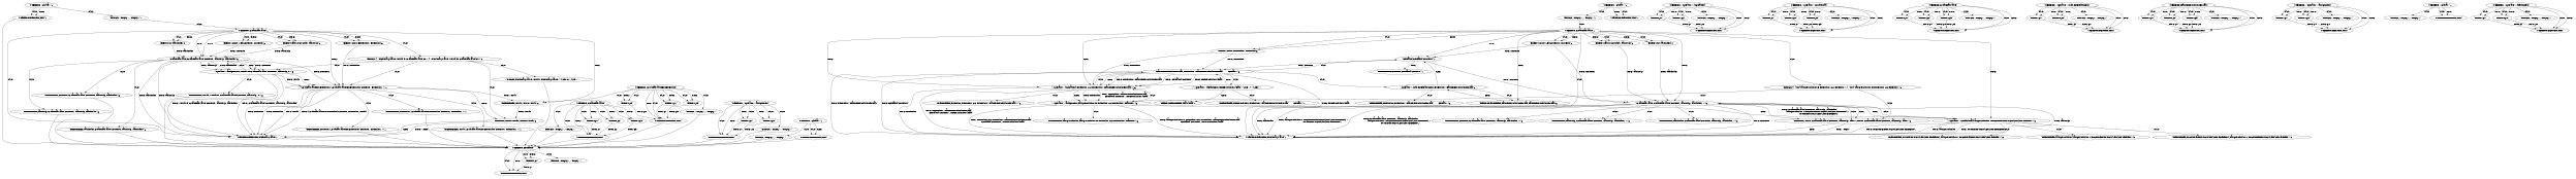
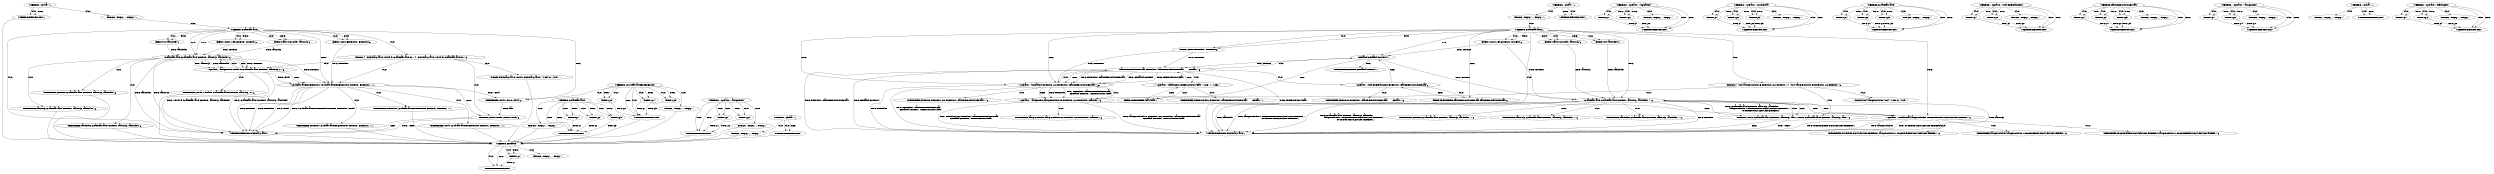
  digraph {
    n1 [label=<(METHOD,GetTabId)>]
    n2 [label=<(PARAM,p1)>]
    n3 [label=<(BLOCK,&lt;empty&gt;,&lt;empty&gt;)>]
    n4 [label=<(METHOD_RETURN,ANY)>]
    n5 [label=<(METHOD,&lt;global&gt;)<SUB>1</SUB>>]
    n6 [label=<(BLOCK,&lt;empty&gt;,&lt;empty&gt;)<SUB>1</SUB>>]
    n7 [label=<(METHOD_RETURN,ANY)<SUB>1</SUB>>]
    n8 [label=<(METHOD,CreateTabValue)<SUB>1</SUB>>]
    n9 [label=<(PARAM,const WebContents* contents)<SUB>2</SUB>>]
    n10 [label=<(PARAM,TabStripModel* tab_strip)<SUB>3</SUB>>]
    n11 [label=<(PARAM,int tab_index)<SUB>4</SUB>>]
    n12 [label=<(PARAM,const Extension* extension)<SUB>5</SUB>>]
    n13 [label=<(BLOCK,{   bool has_permission = extension &amp;&amp; extensio...,{   bool has_permission = extension &amp;&amp; extensio...)<SUB>5</SUB>>]
    n14 [label=<(&lt;operator&gt;.logicalAnd,extension &amp;&amp; extension-&gt;HasAPIPermissionForTab(...)<SUB>6</SUB>>]
    n15 [label=<(FIELD_IDENTIFIER,HasAPIPermissionForTab,HasAPIPermissionForTab)<SUB>6</SUB>>]
    n16 [label=<(GetTabId,GetTabId(contents))<SUB>7</SUB>>]
    n17 [label=<(CreateTabValue,CreateTabValue(contents, tab_strip, tab_index, ...)<SUB>8</SUB>>]
    n18 [label=<(&lt;operator&gt;.conditional,has_permission ? INCLUDE_PRIVACY_SENSITIVE_FIEL...)<SUB>9</SUB>>]
    n19 [label=<(METHOD_RETURN,DictionaryValue)<SUB>1</SUB>>]
    n20 [label=<(HasAPIPermissionForTab,extension-&gt;HasAPIPermissionForTab(       GetTab...)<SUB>6</SUB>>]
+   n21 [label="<(LOCAL,bool has_permission: bool)<SUB>6</SUB>>"]
    n22 [label=<(&lt;operator&gt;.assignment,has_permission = extension &amp;&amp; extension-&gt;HasAPI...)<SUB>6</SUB>>]
    n23 [label=<(RETURN,return CreateTabValue(contents, tab_strip, tab_...,return CreateTabValue(contents, tab_strip, tab_...)<SUB>8</SUB>>]
    n24 [label=<(IDENTIFIER,extension,extension &amp;&amp; extension-&gt;HasAPIPermissionForTab(...)<SUB>6</SUB>>]
    n25 [label=<(&lt;operator&gt;.indirectFieldAccess,extension-&gt;HasAPIPermissionForTab)<SUB>6</SUB>>]
    n26 [label=<(IDENTIFIER,contents,GetTabId(contents))<SUB>7</SUB>>]
    n27 [label=<(FIELD_IDENTIFIER,kTab,kTab)<SUB>7</SUB>>]
    n28 [label=<(IDENTIFIER,contents,CreateTabValue(contents, tab_strip, tab_index, ...)<SUB>8</SUB>>]
    n29 [label=<(IDENTIFIER,tab_strip,CreateTabValue(contents, tab_strip, tab_index, ...)<SUB>8</SUB>>]
    n30 [label=<(IDENTIFIER,tab_index,CreateTabValue(contents, tab_strip, tab_index, ...)<SUB>8</SUB>>]
    n31 [label=<(IDENTIFIER,has_permission,has_permission ? INCLUDE_PRIVACY_SENSITIVE_FIEL...)<SUB>9</SUB>>]
    n32 [label=<(IDENTIFIER,INCLUDE_PRIVACY_SENSITIVE_FIELDS,has_permission ? INCLUDE_PRIVACY_SENSITIVE_FIEL...)<SUB>9</SUB>>]
    n33 [label=<(IDENTIFIER,OMIT_PRIVACY_SENSITIVE_FIELDS,has_permission ? INCLUDE_PRIVACY_SENSITIVE_FIEL...)<SUB>10</SUB>>]
    n34 [label="<(&lt;operator&gt;.fieldAccess,APIPermission::kTab)<SUB>7</SUB>>"]
    n35 [label=<(IDENTIFIER,has_permission,has_permission = extension &amp;&amp; extension-&gt;HasAPI...)<SUB>6</SUB>>]
    n36 [label=<(IDENTIFIER,extension,extension-&gt;HasAPIPermissionForTab(       GetTab...)<SUB>6</SUB>>]
    n37 [label=<(IDENTIFIER,APIPermission,extension-&gt;HasAPIPermissionForTab(       GetTab...)<SUB>7</SUB>>]
    n38 [label=<(METHOD,&lt;operator&gt;.logicalAnd)>]
    n39 [label=<(PARAM,p1)>]
    n40 [label=<(PARAM,p2)>]
    n41 [label=<(BLOCK,&lt;empty&gt;,&lt;empty&gt;)>]
    n42 [label=<(METHOD_RETURN,ANY)>]
    n43 [label=<(METHOD,&lt;operator&gt;.conditional)>]
    n44 [label=<(PARAM,p1)>]
    n45 [label=<(PARAM,p2)>]
    n46 [label=<(PARAM,p3)>]
    n47 [label=<(BLOCK,&lt;empty&gt;,&lt;empty&gt;)>]
    n48 [label=<(METHOD_RETURN,ANY)>]
    n49 [label=<(METHOD,CreateTabValue)>]
    n50 [label=<(PARAM,p1)>]
    n51 [label=<(PARAM,p2)>]
    n52 [label=<(PARAM,p3)>]
    n53 [label=<(BLOCK,&lt;empty&gt;,&lt;empty&gt;)>]
    n54 [label=<(METHOD_RETURN,ANY)>]
    n55 [label=<(METHOD,&lt;operator&gt;.indirectFieldAccess)>]
    n56 [label=<(PARAM,p1)>]
    n57 [label=<(PARAM,p2)>]
    n58 [label=<(BLOCK,&lt;empty&gt;,&lt;empty&gt;)>]
    n59 [label=<(METHOD_RETURN,ANY)>]
    n60 [label=<(METHOD,HasAPIPermissionForTab)>]
    n61 [label=<(PARAM,p1)>]
    n62 [label=<(PARAM,p2)>]
    n63 [label=<(PARAM,p3)>]
    n64 [label=<(BLOCK,&lt;empty&gt;,&lt;empty&gt;)>]
    n65 [label=<(METHOD_RETURN,ANY)>]
    n66 [label=<(METHOD,&lt;operator&gt;.assignment)>]
    n67 [label=<(PARAM,p1)>]
    n68 [label=<(PARAM,p2)>]
    n69 [label=<(BLOCK,&lt;empty&gt;,&lt;empty&gt;)>]
    n70 [label=<(METHOD_RETURN,ANY)>]
    n71 [label=<(METHOD,&lt;global&gt;)<SUB>1</SUB>>]
    n72 [label=<(BLOCK,&lt;empty&gt;,&lt;empty&gt;)>]
    n73 [label=<(METHOD_RETURN,ANY)>]
    n74 [label=<(METHOD,&lt;operator&gt;.fieldAccess)>]
    n75 [label=<(PARAM,p1)>]
    n76 [label=<(PARAM,p2)>]
    n77 [label=<(BLOCK,&lt;empty&gt;,&lt;empty&gt;)>]
    n78 [label=<(METHOD_RETURN,ANY)>]
    n79 [label=<(METHOD,&lt;global&gt;)<SUB>1</SUB>>]
    n80 [label=<(BLOCK,&lt;empty&gt;,&lt;empty&gt;)<SUB>1</SUB>>]
    n81 [label=<(METHOD_RETURN,ANY)<SUB>1</SUB>>]
    n82 [label=<(METHOD,CreateTabValue)<SUB>1</SUB>>]
    n83 [label=<(PARAM,const WebContents* contents)<SUB>2</SUB>>]
    n84 [label=<(PARAM,TabStripModel* tab_strip)<SUB>3</SUB>>]
    n85 [label=<(PARAM,int tab_index)<SUB>4</SUB>>]
    n86 [label=<(PARAM,const Extension* extension)<SUB>5</SUB>>]
    n87 [label=<(BLOCK,{   DictionaryValue *result = CreateTabValue(co...,{   DictionaryValue *result = CreateTabValue(co...)<SUB>5</SUB>>]
    n88 [label=<(CreateTabValue,CreateTabValue(contents, tab_strip, tab_index))<SUB>6</SUB>>]
    n89 [label=<(ScrubTabValueForExtension,ScrubTabValueForExtension(contents, extension, ...)<SUB>7</SUB>>]
    n90 [label=<(IDENTIFIER,result,return result;)<SUB>8</SUB>>]
    n91 [label=<(METHOD_RETURN,DictionaryValue)<SUB>1</SUB>>]
    n92 [label="<(LOCAL,DictionaryValue* result: DictionaryValue*)<SUB>6</SUB>>"]
    n93 [label=<(&lt;operator&gt;.assignment,*result = CreateTabValue(contents, tab_strip, t...)<SUB>6</SUB>>]
    n94 [label=<(RETURN,return result;,return result;)<SUB>8</SUB>>]
    n95 [label=<(IDENTIFIER,contents,CreateTabValue(contents, tab_strip, tab_index))<SUB>6</SUB>>]
    n96 [label=<(IDENTIFIER,tab_strip,CreateTabValue(contents, tab_strip, tab_index))<SUB>6</SUB>>]
    n97 [label=<(IDENTIFIER,tab_index,CreateTabValue(contents, tab_strip, tab_index))<SUB>6</SUB>>]
    n98 [label=<(IDENTIFIER,contents,ScrubTabValueForExtension(contents, extension, ...)<SUB>7</SUB>>]
    n99 [label=<(IDENTIFIER,extension,ScrubTabValueForExtension(contents, extension, ...)<SUB>7</SUB>>]
    n100 [label=<(IDENTIFIER,result,ScrubTabValueForExtension(contents, extension, ...)<SUB>7</SUB>>]
    n101 [label=<(IDENTIFIER,result,*result = CreateTabValue(contents, tab_strip, t...)<SUB>6</SUB>>]
    n102 [label=<(METHOD,CreateTabValue)>]
    n103 [label=<(PARAM,p1)>]
    n104 [label=<(PARAM,p2)>]
    n105 [label=<(PARAM,p3)>]
    n106 [label=<(BLOCK,&lt;empty&gt;,&lt;empty&gt;)>]
    n107 [label=<(METHOD_RETURN,ANY)>]
    n108 [label=<(METHOD,ScrubTabValueForExtension)>]
    n109 [label=<(PARAM,p1)>]
    n110 [label=<(PARAM,p2)>]
    n111 [label=<(PARAM,p3)>]
    n112 [label=<(BLOCK,&lt;empty&gt;,&lt;empty&gt;)>]
    n113 [label=<(METHOD_RETURN,ANY)>]
    n114 [label=<(METHOD,&lt;operator&gt;.assignment)>]
    n115 [label=<(PARAM,p1)>]
    n116 [label=<(PARAM,p2)>]
    n117 [label=<(BLOCK,&lt;empty&gt;,&lt;empty&gt;)>]
    n118 [label=<(METHOD_RETURN,ANY)>]
    n119 [label=<(METHOD,&lt;global&gt;)<SUB>1</SUB>>]
    n120 [label=<(BLOCK,&lt;empty&gt;,&lt;empty&gt;)>]
    n121 [label=<(METHOD_RETURN,ANY)>]
    n1 -> n2 [label="AST: "]
    n1 -> n2 [label="DDG: "]
    n1 -> n3 [label="AST: "]
    n1 -> n4 [label="AST: "]
    n1 -> n4 [label="CFG: "]
    n2 -> n4 [label="DDG: p1"]
    n5 -> n6 [label="AST: "]
    n5 -> n7 [label="AST: "]
    n5 -> n7 [label="CFG: "]
    n6 -> n8 [label="AST: "]
    n8 -> n9 [label="AST: "]
    n8 -> n9 [label="DDG: "]
    n8 -> n10 [label="AST: "]
    n8 -> n10 [label="DDG: "]
    n8 -> n11 [label="AST: "]
    n8 -> n11 [label="DDG: "]
    n8 -> n12 [label="AST: "]
    n8 -> n12 [label="DDG: "]
    n8 -> n13 [label="AST: "]
    n8 -> n14 [label="CFG: "]
    n8 -> n14 [label="DDG: "]
    n8 -> n15 [label="CFG: "]
    n8 -> n16 [label="DDG: "]
    n8 -> n17 [label="DDG: "]
    n8 -> n18 [label="DDG: "]
    n8 -> n19 [label="AST: "]
    n9 -> n16 [label="DDG: contents"]
    n9 -> n17 [label="DDG: contents"]
    n10 -> n17 [label="DDG: tab_strip"]
    n11 -> n17 [label="DDG: tab_index"]
    n12 -> n14 [label="DDG: extension"]
    n12 -> n20 [label="DDG: extension"]
+   n13 -> n21 [label="AST: "]
    n13 -> n22 [label="AST: "]
    n13 -> n23 [label="AST: "]
    n14 -> n19 [label="DDG: extension"]
    n14 -> n19 [label="DDG: extension-&gt;HasAPIPermissionForTab(\n      GetTabId(contents), APIPermission::kTab)"]
    n14 -> n20 [label="AST: "]
    n14 -> n22 [label="CFG: "]
    n14 -> n22 [label="DDG: extension"]
    n14 -> n22 [label="DDG: extension-&gt;HasAPIPermissionForTab(\n      GetTabId(contents), APIPermission::kTab)"]
    n14 -> n24 [label="AST: "]
    n15 -> n25 [label="CFG: "]
    n16 -> n17 [label="DDG: contents"]
    n16 -> n20 [label="DDG: contents"]
    n16 -> n26 [label="DDG: "]
+   n16 -> n27 [label="CFG: "]
    n17 -> n18 [label="AST: "]
    n17 -> n19 [label="DDG: contents"]
    n17 -> n19 [label="DDG: tab_strip"]
    n17 -> n19 [label="DDG: tab_index"]
    n17 -> n19 [label="DDG: has_permission ? INCLUDE_PRIVACY_SENSITIVE_FIELDS :\n                            OMIT_PRIVACY_SENSITIVE_FIELDS"]
    n17 -> n19 [label="DDG: CreateTabValue(contents, tab_strip, tab_index,\n                        has_permission ? INCLUDE_PRIVACY_SENSITIVE_FIELDS :\n                            OMIT_PRIVACY_SENSITIVE_FIELDS)"]
    n17 -> n23 [label="CFG: "]
    n17 -> n23 [label="DDG: CreateTabValue(contents, tab_strip, tab_index,\n                        has_permission ? INCLUDE_PRIVACY_SENSITIVE_FIELDS :\n                            OMIT_PRIVACY_SENSITIVE_FIELDS)"]
    n17 -> n28 [label="AST: "]
    n17 -> n29 [label="AST: "]
    n17 -> n30 [label="AST: "]
    n18 -> n17 [label="CFG: "]
    n18 -> n19 [label="DDG: has_permission"]
    n18 -> n19 [label="DDG: OMIT_PRIVACY_SENSITIVE_FIELDS"]
    n18 -> n19 [label="DDG: INCLUDE_PRIVACY_SENSITIVE_FIELDS"]
    n18 -> n31 [label="AST: "]
    n18 -> n32 [label="AST: "]
    n18 -> n33 [label="AST: "]
    n20 -> n14 [label="CFG: "]
    n20 -> n14 [label="DDG: extension-&gt;HasAPIPermissionForTab"]
    n20 -> n14 [label="DDG: GetTabId(contents)"]
    n20 -> n14 [label="DDG: APIPermission::kTab"]
    n20 -> n16 [label="AST: "]
    n20 -> n19 [label="DDG: extension-&gt;HasAPIPermissionForTab"]
    n20 -> n19 [label="DDG: GetTabId(contents)"]
    n20 -> n19 [label="DDG: APIPermission::kTab"]
    n20 -> n25 [label="AST: "]
    n20 -> n34 [label="AST: "]
    n22 -> n14 [label="AST: "]
    n22 -> n18 [label="CFG: "]
    n22 -> n19 [label="DDG: extension &amp;&amp; extension-&gt;HasAPIPermissionForTab(\n      GetTabId(contents), APIPermission::kTab)"]
    n22 -> n19 [label="DDG: has_permission = extension &amp;&amp; extension-&gt;HasAPIPermissionForTab(\n      GetTabId(contents), APIPermission::kTab)"]
    n22 -> n35 [label="AST: "]
    n23 -> n17 [label="AST: "]
    n23 -> n19 [label="CFG: "]
    n23 -> n19 [label="DDG: &lt;RET&gt;"]
    n25 -> n15 [label="AST: "]
    n25 -> n16 [label="CFG: "]
    n25 -> n36 [label="AST: "]
+   n27 -> n34 [label="CFG: "]
    n34 -> n20 [label="CFG: "]
-   n34 -> n27 [label="CFG: "]
+   n34 -> n27 [label="AST: "]
    n34 -> n37 [label="AST: "]
    n38 -> n39 [label="AST: "]
    n38 -> n39 [label="DDG: "]
    n38 -> n40 [label="AST: "]
    n38 -> n40 [label="DDG: "]
    n38 -> n41 [label="AST: "]
    n38 -> n42 [label="AST: "]
    n38 -> n42 [label="CFG: "]
    n39 -> n42 [label="DDG: p1"]
    n40 -> n42 [label="DDG: p2"]
    n43 -> n44 [label="AST: "]
    n43 -> n44 [label="DDG: "]
    n43 -> n45 [label="AST: "]
    n43 -> n45 [label="DDG: "]
    n43 -> n46 [label="AST: "]
    n43 -> n46 [label="DDG: "]
    n43 -> n47 [label="AST: "]
    n43 -> n48 [label="AST: "]
    n43 -> n48 [label="CFG: "]
    n44 -> n48 [label="DDG: p1"]
    n45 -> n48 [label="DDG: p2"]
    n46 -> n48 [label="DDG: p3"]
    n49 -> n50 [label="AST: "]
    n49 -> n50 [label="DDG: "]
    n49 -> n51 [label="AST: "]
    n49 -> n51 [label="DDG: "]
    n49 -> n52 [label="AST: "]
    n49 -> n52 [label="DDG: "]
    n49 -> n53 [label="AST: "]
    n49 -> n54 [label="AST: "]
    n49 -> n54 [label="CFG: "]
    n50 -> n54 [label="DDG: p1"]
    n51 -> n54 [label="DDG: p2"]
    n52 -> n54 [label="DDG: p3"]
    n55 -> n56 [label="AST: "]
    n55 -> n56 [label="DDG: "]
    n55 -> n57 [label="AST: "]
    n55 -> n57 [label="DDG: "]
    n55 -> n58 [label="AST: "]
    n55 -> n59 [label="AST: "]
    n55 -> n59 [label="CFG: "]
    n56 -> n59 [label="DDG: p1"]
    n57 -> n59 [label="DDG: p2"]
    n60 -> n61 [label="AST: "]
    n60 -> n61 [label="DDG: "]
    n60 -> n62 [label="AST: "]
    n60 -> n62 [label="DDG: "]
    n60 -> n63 [label="AST: "]
    n60 -> n63 [label="DDG: "]
    n60 -> n64 [label="AST: "]
    n60 -> n65 [label="AST: "]
    n60 -> n65 [label="CFG: "]
    n61 -> n65 [label="DDG: p1"]
    n62 -> n65 [label="DDG: p2"]
    n63 -> n65 [label="DDG: p3"]
    n66 -> n67 [label="AST: "]
    n66 -> n67 [label="DDG: "]
    n66 -> n68 [label="AST: "]
    n66 -> n68 [label="DDG: "]
    n66 -> n69 [label="AST: "]
    n66 -> n70 [label="AST: "]
    n66 -> n70 [label="CFG: "]
    n67 -> n70 [label="DDG: p1"]
    n68 -> n70 [label="DDG: p2"]
    n71 -> n72 [label="AST: "]
    n71 -> n73 [label="AST: "]
    n71 -> n73 [label="CFG: "]
    n74 -> n75 [label="AST: "]
    n74 -> n75 [label="DDG: "]
    n74 -> n76 [label="AST: "]
    n74 -> n76 [label="DDG: "]
    n74 -> n77 [label="AST: "]
    n74 -> n78 [label="AST: "]
    n74 -> n78 [label="CFG: "]
    n75 -> n78 [label="DDG: p1"]
    n76 -> n78 [label="DDG: p2"]
    n79 -> n80 [label="AST: "]
    n79 -> n81 [label="AST: "]
    n79 -> n81 [label="CFG: "]
    n80 -> n82 [label="AST: "]
    n81 -> n1
    n82 -> n83 [label="AST: "]
    n82 -> n83 [label="DDG: "]
    n82 -> n84 [label="AST: "]
    n82 -> n84 [label="DDG: "]
    n82 -> n85 [label="AST: "]
    n82 -> n85 [label="DDG: "]
    n82 -> n86 [label="AST: "]
    n82 -> n86 [label="DDG: "]
    n82 -> n87 [label="AST: "]
    n82 -> n88 [label="CFG: "]
    n82 -> n88 [label="DDG: "]
    n82 -> n89 [label="DDG: "]
    n82 -> n90 [label="DDG: "]
    n82 -> n91 [label="AST: "]
    n83 -> n88 [label="DDG: contents"]
    n84 -> n88 [label="DDG: tab_strip"]
    n85 -> n88 [label="DDG: tab_index"]
    n86 -> n89 [label="DDG: extension"]
    n87 -> n89 [label="AST: "]
    n87 -> n92 [label="AST: "]
    n87 -> n93 [label="AST: "]
    n87 -> n94 [label="AST: "]
    n88 -> n89 [label="DDG: contents"]
    n88 -> n91 [label="DDG: tab_strip"]
    n88 -> n91 [label="DDG: tab_index"]
    n88 -> n93 [label="CFG: "]
    n88 -> n93 [label="DDG: contents"]
    n88 -> n93 [label="DDG: tab_strip"]
    n88 -> n93 [label="DDG: tab_index"]
    n88 -> n95 [label="AST: "]
    n88 -> n96 [label="AST: "]
    n88 -> n97 [label="AST: "]
    n89 -> n90 [label="DDG: result"]
    n89 -> n91 [label="DDG: contents"]
    n89 -> n91 [label="DDG: extension"]
    n89 -> n91 [label="DDG: result"]
    n89 -> n91 [label="DDG: ScrubTabValueForExtension(contents, extension, result)"]
    n89 -> n94 [label="CFG: "]
    n89 -> n98 [label="AST: "]
    n89 -> n99 [label="AST: "]
    n89 -> n100 [label="AST: "]
-   n90 -> n94 [label="DDG: result"]
+   n90 -> n94 [label="DDG: has"]
    n91 -> n1
    n92 -> n1
    n93 -> n88 [label="AST: "]
    n93 -> n89 [label="CFG: "]
    n93 -> n89 [label="DDG: result"]
    n93 -> n91 [label="DDG: CreateTabValue(contents, tab_strip, tab_index)"]
    n93 -> n91 [label="DDG: *result = CreateTabValue(contents, tab_strip, tab_index)"]
    n93 -> n101 [label="AST: "]
    n94 -> n91 [label="CFG: "]
    n94 -> n91 [label="DDG: &lt;RET&gt;"]
    n95 -> n1
    n96 -> n1
    n97 -> n1
    n98 -> n1
    n99 -> n1
    n100 -> n1
    n101 -> n1
    n102 -> n103 [label="AST: "]
    n102 -> n103 [label="DDG: "]
    n102 -> n104 [label="AST: "]
    n102 -> n104 [label="DDG: "]
    n102 -> n105 [label="AST: "]
    n102 -> n105 [label="DDG: "]
    n102 -> n106 [label="AST: "]
    n102 -> n107 [label="AST: "]
    n102 -> n107 [label="CFG: "]
    n103 -> n107 [label="DDG: p1"]
    n104 -> n107 [label="DDG: p2"]
    n105 -> n107 [label="DDG: p3"]
    n106 -> n1
    n107 -> n1
    n108 -> n90 [label="AST: "]
    n108 -> n109 [label="AST: "]
    n108 -> n109 [label="DDG: "]
    n108 -> n110 [label="AST: "]
    n108 -> n110 [label="DDG: "]
    n108 -> n111 [label="AST: "]
    n108 -> n111 [label="DDG: "]
    n108 -> n112 [label="AST: "]
    n108 -> n113 [label="AST: "]
    n108 -> n113 [label="CFG: "]
    n109 -> n113 [label="DDG: p1"]
    n110 -> n113 [label="DDG: p2"]
    n111 -> n113 [label="DDG: p3"]
    n112 -> n1
    n113 -> n1
    n114 -> n115 [label="AST: "]
    n114 -> n115 [label="DDG: "]
    n114 -> n116 [label="AST: "]
    n114 -> n116 [label="DDG: "]
    n114 -> n117 [label="AST: "]
    n114 -> n118 [label="AST: "]
    n114 -> n118 [label="CFG: "]
    n115 -> n118 [label="DDG: p1"]
    n116 -> n118 [label="DDG: p2"]
    n117 -> n1
    n118 -> n1
    n119 -> n120 [label="AST: "]
    n119 -> n121 [label="AST: "]
    n119 -> n121 [label="CFG: "]
    n120 -> n1
    n121 -> n1
  }
